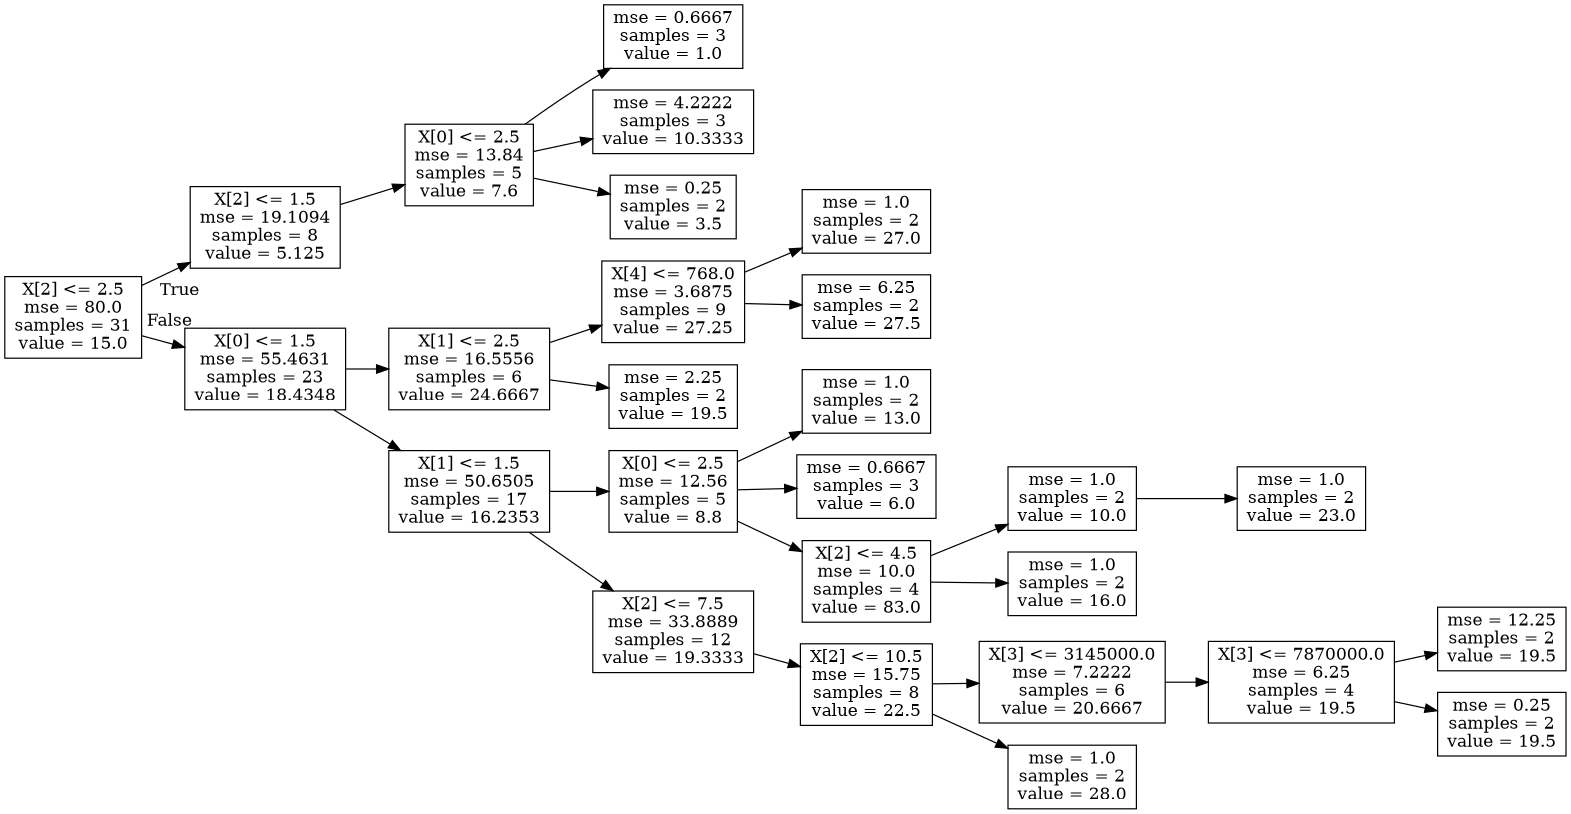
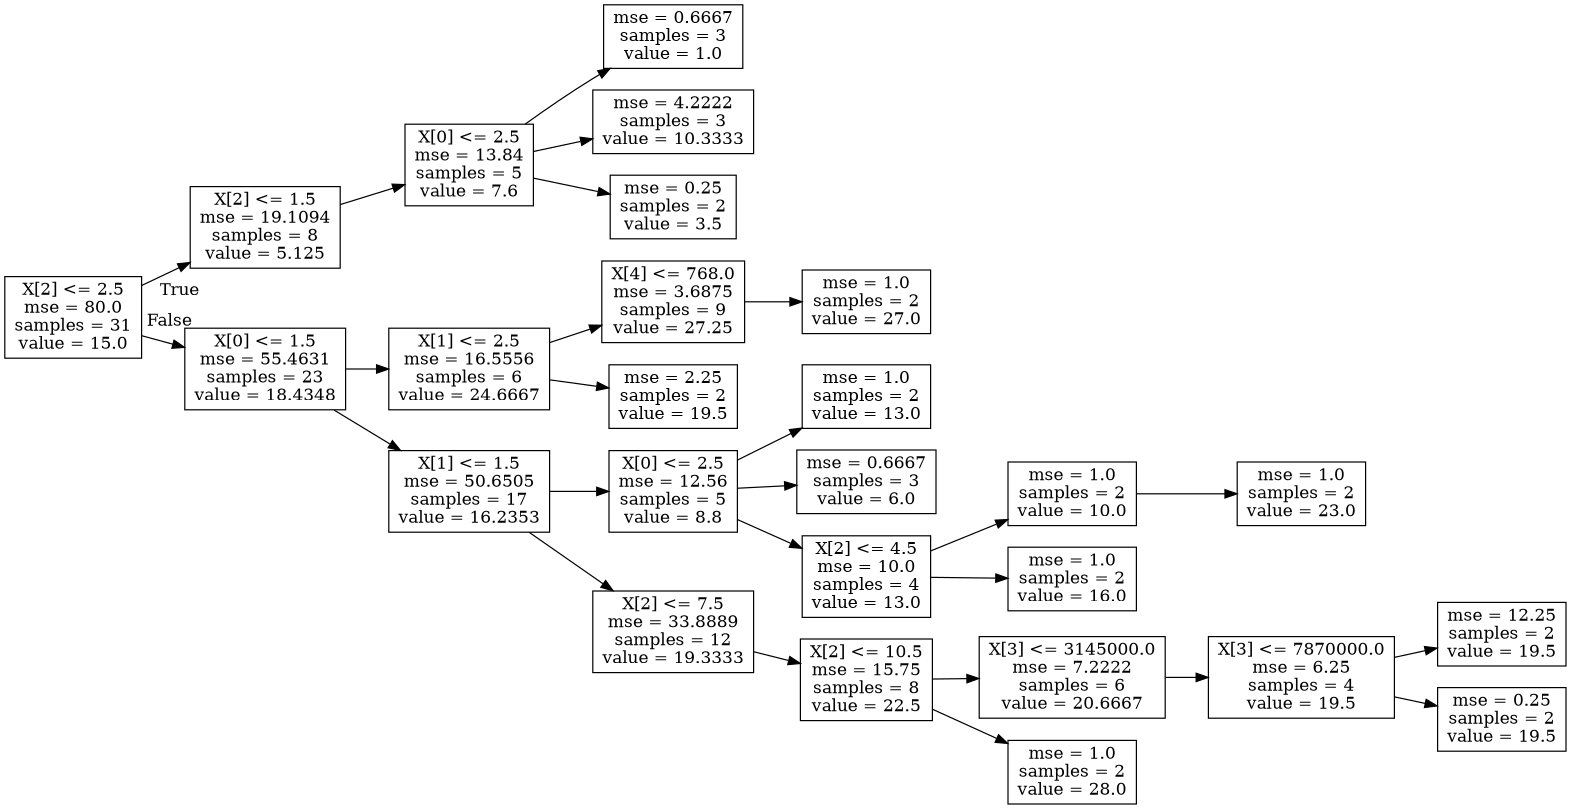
  digraph {
    rankdir=LR
    node [shape=box]
    n1 [label="X[2] <= 2.5\nmse = 80.0\nsamples = 31\nvalue = 15.0"]
    n2 [label="X[2] <= 1.5\nmse = 19.1094\nsamples = 8\nvalue = 5.125"]
    n3 [label="X[0] <= 1.5\nmse = 55.4631\nsamples = 23\nvalue = 18.4348"]
    n4 [label="X[0] <= 2.5\nmse = 13.84\nsamples = 5\nvalue = 7.6"]
    n5 [label="X[1] <= 2.5\nmse = 16.5556\nsamples = 6\nvalue = 24.6667"]
    n6 [label="X[1] <= 1.5\nmse = 50.6505\nsamples = 17\nvalue = 16.2353"]
    n7 [label="mse = 0.6667\nsamples = 3\nvalue = 1.0"]
    n8 [label="mse = 4.2222\nsamples = 3\nvalue = 10.3333"]
    n9 [label="mse = 0.25\nsamples = 2\nvalue = 3.5"]
    n10 [label="X[4] <= 768.0\nmse = 3.6875\nsamples = 9\nvalue = 27.25"]
    n11 [label="mse = 2.25\nsamples = 2\nvalue = 19.5"]
    n12 [label="X[0] <= 2.5\nmse = 12.56\nsamples = 5\nvalue = 8.8"]
    n13 [label="X[2] <= 7.5\nmse = 33.8889\nsamples = 12\nvalue = 19.3333"]
    n14 [label="mse = 1.0\nsamples = 2\nvalue = 27.0"]
-   n15 [label="mse = 6.25\nsamples = 2\nvalue = 27.5"]
    n16 [label="mse = 1.0\nsamples = 2\nvalue = 13.0"]
    n17 [label="mse = 0.6667\nsamples = 3\nvalue = 6.0"]
-   n18 [label="X[2] <= 4.5\nmse = 10.0\nsamples = 4\nvalue = 83.0"]
+   n18 [label="X[2] <= 4.5\nmse = 10.0\nsamples = 4\nvalue = 13.0"]
    n19 [label="X[2] <= 10.5\nmse = 15.75\nsamples = 8\nvalue = 22.5"]
    n20 [label="mse = 1.0\nsamples = 2\nvalue = 10.0"]
    n21 [label="mse = 1.0\nsamples = 2\nvalue = 16.0"]
    n22 [label="X[3] <= 3145000.0\nmse = 7.2222\nsamples = 6\nvalue = 20.6667"]
    n23 [label="mse = 1.0\nsamples = 2\nvalue = 28.0"]
    n24 [label="mse = 1.0\nsamples = 2\nvalue = 23.0"]
    n25 [label="X[3] <= 7870000.0\nmse = 6.25\nsamples = 4\nvalue = 19.5"]
    n26 [label="mse = 12.25\nsamples = 2\nvalue = 19.5"]
    n27 [label="mse = 0.25\nsamples = 2\nvalue = 19.5"]
    n1 -> n2 [headlabel=True labelangle=45 labeldistance=2.5]
    n1 -> n3 [headlabel=False labelangle=-45 labeldistance=2.5]
    n2 -> n4
    n3 -> n5
    n3 -> n6
    n4 -> n7
    n4 -> n8
    n4 -> n9
    n5 -> n10
    n5 -> n11
    n6 -> n12
    n6 -> n13
    n10 -> n14
-   n10 -> n15
    n12 -> n16
    n12 -> n17
    n12 -> n18
    n13 -> n19
    n18 -> n20
    n18 -> n21
    n19 -> n22
    n19 -> n23
    n20 -> n24
    n22 -> n25
    n25 -> n26
    n25 -> n27
  }
